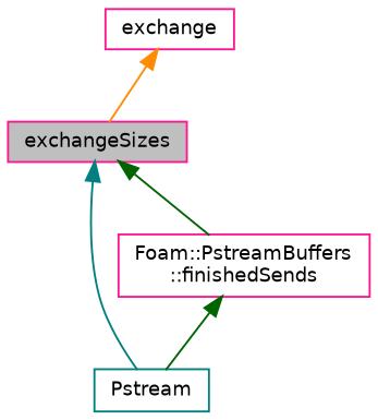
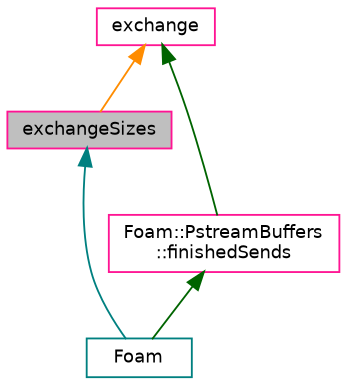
  digraph {
    rankdir=TB
    node [color=deeppink fontname=Helvetica fontsize=10 shape=record]
    edge [color=darkgreen dir=back fontname=Helvetica fontsize=10 labelfontname=Helvetica labelfontsize=10 style=solid]
    n1 [fillcolor=grey75 fontcolor=black height=0.2 label=exchangeSizes style=filled width=0.4]
-   n2 [color=teal height=0.2 label=Pstream width=0.4]
+   n2 [color=teal height=0.2 label=Foam width=0.4]
    n3 [height=0.2 label="Foam::PstreamBuffers\l::finishedSends" width=0.4]
    n4 [height=0.2 label=exchange width=0.4]
    n1 -> n2 [color=teal]
-   n1 -> n3
+   n4 -> n3
    n3 -> n2
    n4 -> n1 [color=darkorange]
  }
